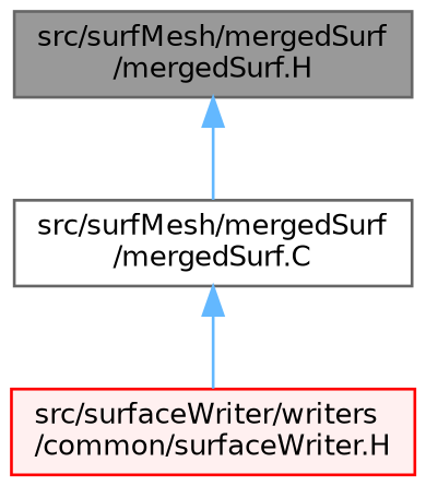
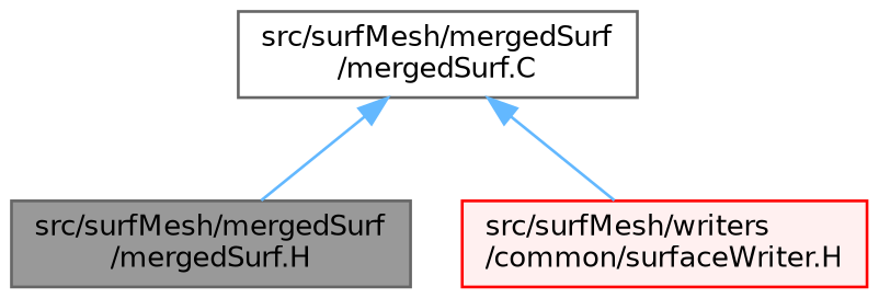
  digraph {
    node [fontname=Helvetica fontsize=10 shape=box style=filled]
    edge [color=steelblue1 dir=back fontname=Helvetica fontsize=10 labelfontname=Helvetica labelfontsize=10 style=solid]
    n1 [color=gray40 fillcolor=grey60 fontcolor=black height=0.2 label="src/surfMesh/mergedSurf\l/mergedSurf.H" width=0.4]
    n2 [color=grey40 fillcolor=white height=0.2 label="src/surfMesh/mergedSurf\l/mergedSurf.C" width=0.4]
-   n3 [color=red fillcolor="#FFF0F0" height=0.2 label="src/surfaceWriter/writers\l/common/surfaceWriter.H" width=0.4]
-   n1 -> n2
+   n3 [color=red fillcolor="#FFF0F0" height=0.2 label="src/surfMesh/writers\l/common/surfaceWriter.H" width=0.4]
+   n2 -> n1
    n2 -> n3
  }
